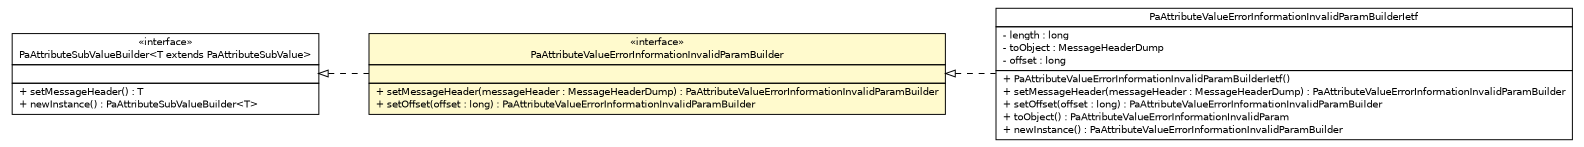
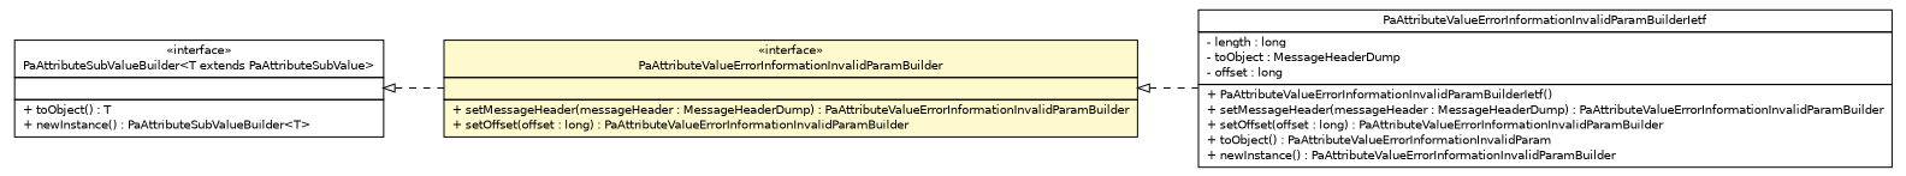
  digraph {
    nodesep=0.25
    rankdir=LR
    ranksep=0.5
    node [fontcolor=black fontname=Helvetica fontsize=10.0 shape=plaintext]
    edge [arrowtail=empty dir=back fontname=Helvetica fontsize=10 headport=p labelfontname=Helvetica labelfontsize=10 style=dashed tailport=p]
    n1 [label=<<table title="org.ietf.nea.pa.attribute.util.PaAttributeValueErrorInformationInvalidParamBuilderIetf" border="0" cellborder="1" cellspacing="0" cellpadding="2" port="p" href="./PaAttributeValueErrorInformationInvalidParamBuilderIetf.html"> 		<tr><td><table border="0" cellspacing="0" cellpadding="1"> <tr><td align="center" balign="center"> PaAttributeValueErrorInformationInvalidParamBuilderIetf </td></tr> 		</table></td></tr> 		<tr><td><table border="0" cellspacing="0" cellpadding="1"> <tr><td align="left" balign="left"> - length : long </td></tr> <tr><td align="left" balign="left"> - toObject : MessageHeaderDump </td></tr> <tr><td align="left" balign="left"> - offset : long </td></tr> 		</table></td></tr> 		<tr><td><table border="0" cellspacing="0" cellpadding="1"> <tr><td align="left" balign="left"> + PaAttributeValueErrorInformationInvalidParamBuilderIetf() </td></tr> <tr><td align="left" balign="left"> + setMessageHeader(messageHeader : MessageHeaderDump) : PaAttributeValueErrorInformationInvalidParamBuilder </td></tr> <tr><td align="left" balign="left"> + setOffset(offset : long) : PaAttributeValueErrorInformationInvalidParamBuilder </td></tr> <tr><td align="left" balign="left"> + toObject() : PaAttributeValueErrorInformationInvalidParam </td></tr> <tr><td align="left" balign="left"> + newInstance() : PaAttributeValueErrorInformationInvalidParamBuilder </td></tr> 		</table></td></tr> 		</table>>]
    n2 [label=<<table title="org.ietf.nea.pa.attribute.util.PaAttributeValueErrorInformationInvalidParamBuilder" border="0" cellborder="1" cellspacing="0" cellpadding="2" port="p" bgcolor="lemonChiffon" href="./PaAttributeValueErrorInformationInvalidParamBuilder.html"> 		<tr><td><table border="0" cellspacing="0" cellpadding="1"> <tr><td align="center" balign="center"> &#171;interface&#187; </td></tr> <tr><td align="center" balign="center"> PaAttributeValueErrorInformationInvalidParamBuilder </td></tr> 		</table></td></tr> 		<tr><td><table border="0" cellspacing="0" cellpadding="1"> <tr><td align="left" balign="left">  </td></tr> 		</table></td></tr> 		<tr><td><table border="0" cellspacing="0" cellpadding="1"> <tr><td align="left" balign="left"> + setMessageHeader(messageHeader : MessageHeaderDump) : PaAttributeValueErrorInformationInvalidParamBuilder </td></tr> <tr><td align="left" balign="left"> + setOffset(offset : long) : PaAttributeValueErrorInformationInvalidParamBuilder </td></tr> 		</table></td></tr> 		</table>>]
-   n3 [label=<<table title="org.ietf.nea.pa.attribute.util.PaAttributeSubValueBuilder" border="0" cellborder="1" cellspacing="0" cellpadding="2" port="p" href="./PaAttributeSubValueBuilder.html"> 		<tr><td><table border="0" cellspacing="0" cellpadding="1"> <tr><td align="center" balign="center"> &#171;interface&#187; </td></tr> <tr><td align="center" balign="center"> PaAttributeSubValueBuilder&lt;T extends PaAttributeSubValue&gt; </td></tr> 		</table></td></tr> 		<tr><td><table border="0" cellspacing="0" cellpadding="1"> <tr><td align="left" balign="left">  </td></tr> 		</table></td></tr> 		<tr><td><table border="0" cellspacing="0" cellpadding="1"> <tr><td align="left" balign="left"> + setMessageHeader() : T </td></tr> <tr><td align="left" balign="left"> + newInstance() : PaAttributeSubValueBuilder&lt;T&gt; </td></tr> 		</table></td></tr> 		</table>>]
+   n3 [label=<<table title="org.ietf.nea.pa.attribute.util.PaAttributeSubValueBuilder" border="0" cellborder="1" cellspacing="0" cellpadding="2" port="p" href="./PaAttributeSubValueBuilder.html"> 		<tr><td><table border="0" cellspacing="0" cellpadding="1"> <tr><td align="center" balign="center"> &#171;interface&#187; </td></tr> <tr><td align="center" balign="center"> PaAttributeSubValueBuilder&lt;T extends PaAttributeSubValue&gt; </td></tr> 		</table></td></tr> 		<tr><td><table border="0" cellspacing="0" cellpadding="1"> <tr><td align="left" balign="left">  </td></tr> 		</table></td></tr> 		<tr><td><table border="0" cellspacing="0" cellpadding="1"> <tr><td align="left" balign="left"> + toObject() : T </td></tr> <tr><td align="left" balign="left"> + newInstance() : PaAttributeSubValueBuilder&lt;T&gt; </td></tr> 		</table></td></tr> 		</table>>]
    n2 -> n1
    n3 -> n2
  }
